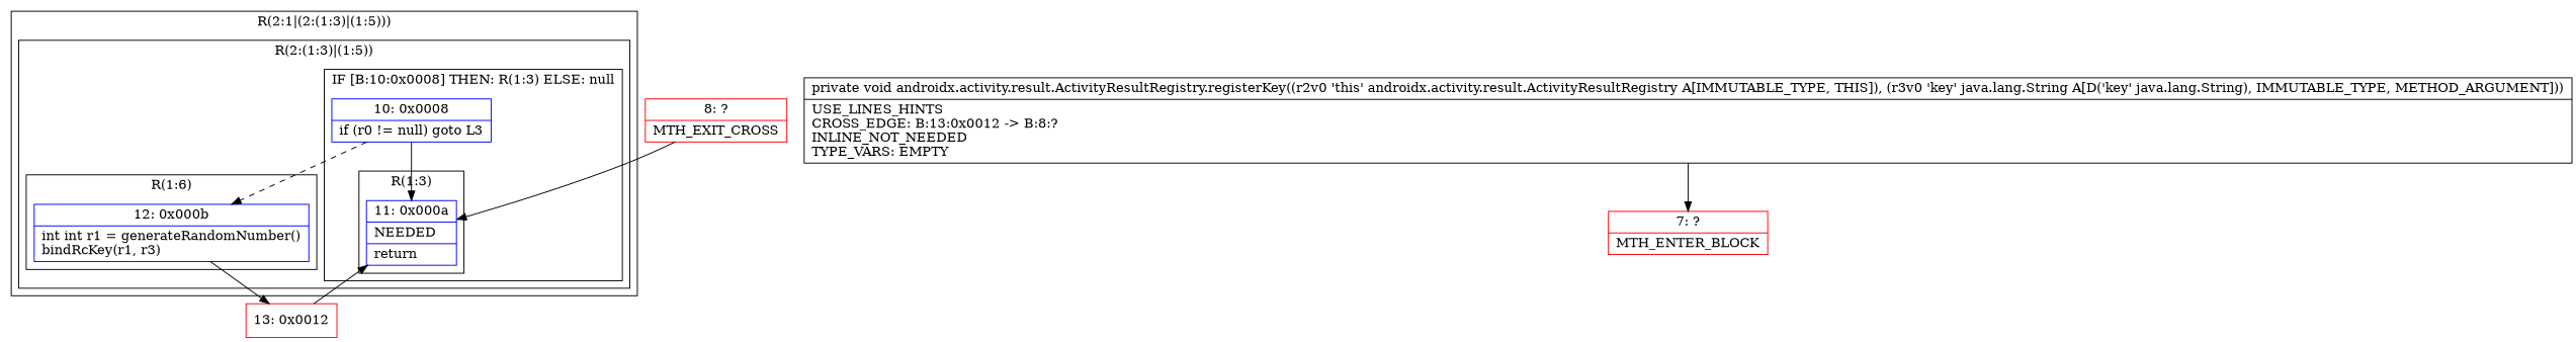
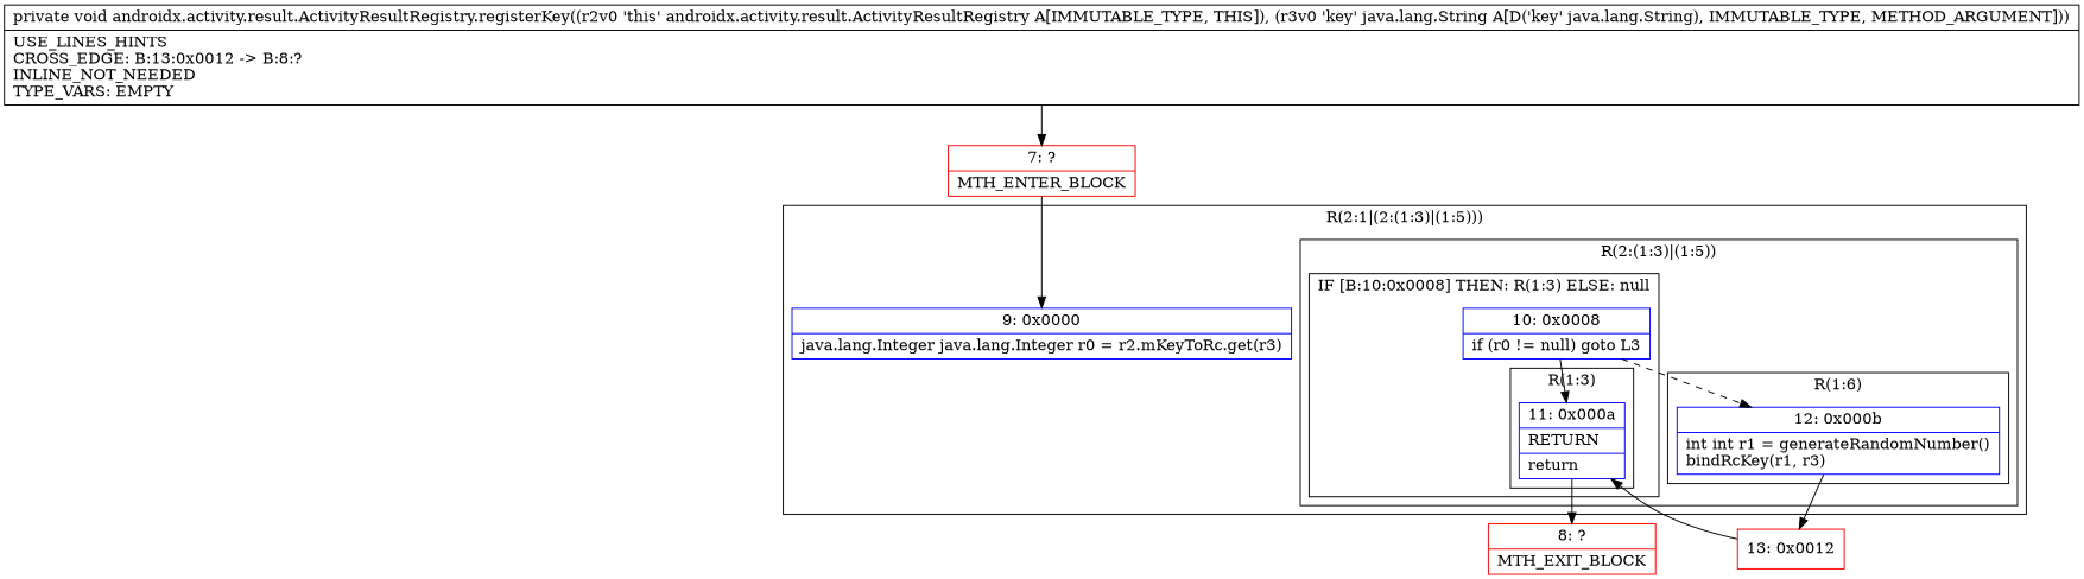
  digraph {
    node [color=blue shape=record]
-   n1 [label="{11\:\ 0x000a|NEEDED\l|return\l}"]
+   n1 [label="{11\:\ 0x000a|RETURN\l|return\l}"]
    n2 [label="{10\:\ 0x0008|if (r0 != null) goto L3\l}"]
    n3 [label="{12\:\ 0x000b|int int r1 = generateRandomNumber()\lbindRcKey(r1, r3)\l}"]
-   n5 [color=red label="{8\:\ ?|MTH_EXIT_CROSS\l}"]
+   n4 [label="{9\:\ 0x0000|java.lang.Integer java.lang.Integer r0 = r2.mKeyToRc.get(r3)\l}"]
+   n5 [color=red label="{8\:\ ?|MTH_EXIT_BLOCK\l}"]
    n6 [color=red label="{13\:\ 0x0012}"]
    n7 [color=red label="{7\:\ ?|MTH_ENTER_BLOCK\l}"]
    n8 [label="{private void androidx.activity.result.ActivityResultRegistry.registerKey((r2v0 'this' androidx.activity.result.ActivityResultRegistry A[IMMUTABLE_TYPE, THIS]), (r3v0 'key' java.lang.String A[D('key' java.lang.String), IMMUTABLE_TYPE, METHOD_ARGUMENT]))  | USE_LINES_HINTS\lCROSS_EDGE: B:13:0x0012 \-\> B:8:?\lINLINE_NOT_NEEDED\lTYPE_VARS: EMPTY\l}" color=""]
    subgraph cluster_1 {
      label="R(2:1|(2:(1:3)|(1:5)))"
+     n4
      subgraph cluster_2 {
        label="R(2:(1:3)|(1:5))"
        subgraph cluster_3 {
          label="IF [B:10:0x0008] THEN: R(1:3) ELSE: null"
          n2
          subgraph cluster_4 {
            label="R(1:3)"
            n1
          }
        }
        subgraph cluster_5 {
          label="R(1:6)"
          n3
        }
      }
    }
-   n5 -> n1
+   n1 -> n5
    n2 -> n1
    n2 -> n3 [style=dashed]
    n3 -> n6
    n6 -> n1
+   n7 -> n4
    n8 -> n7
  }
